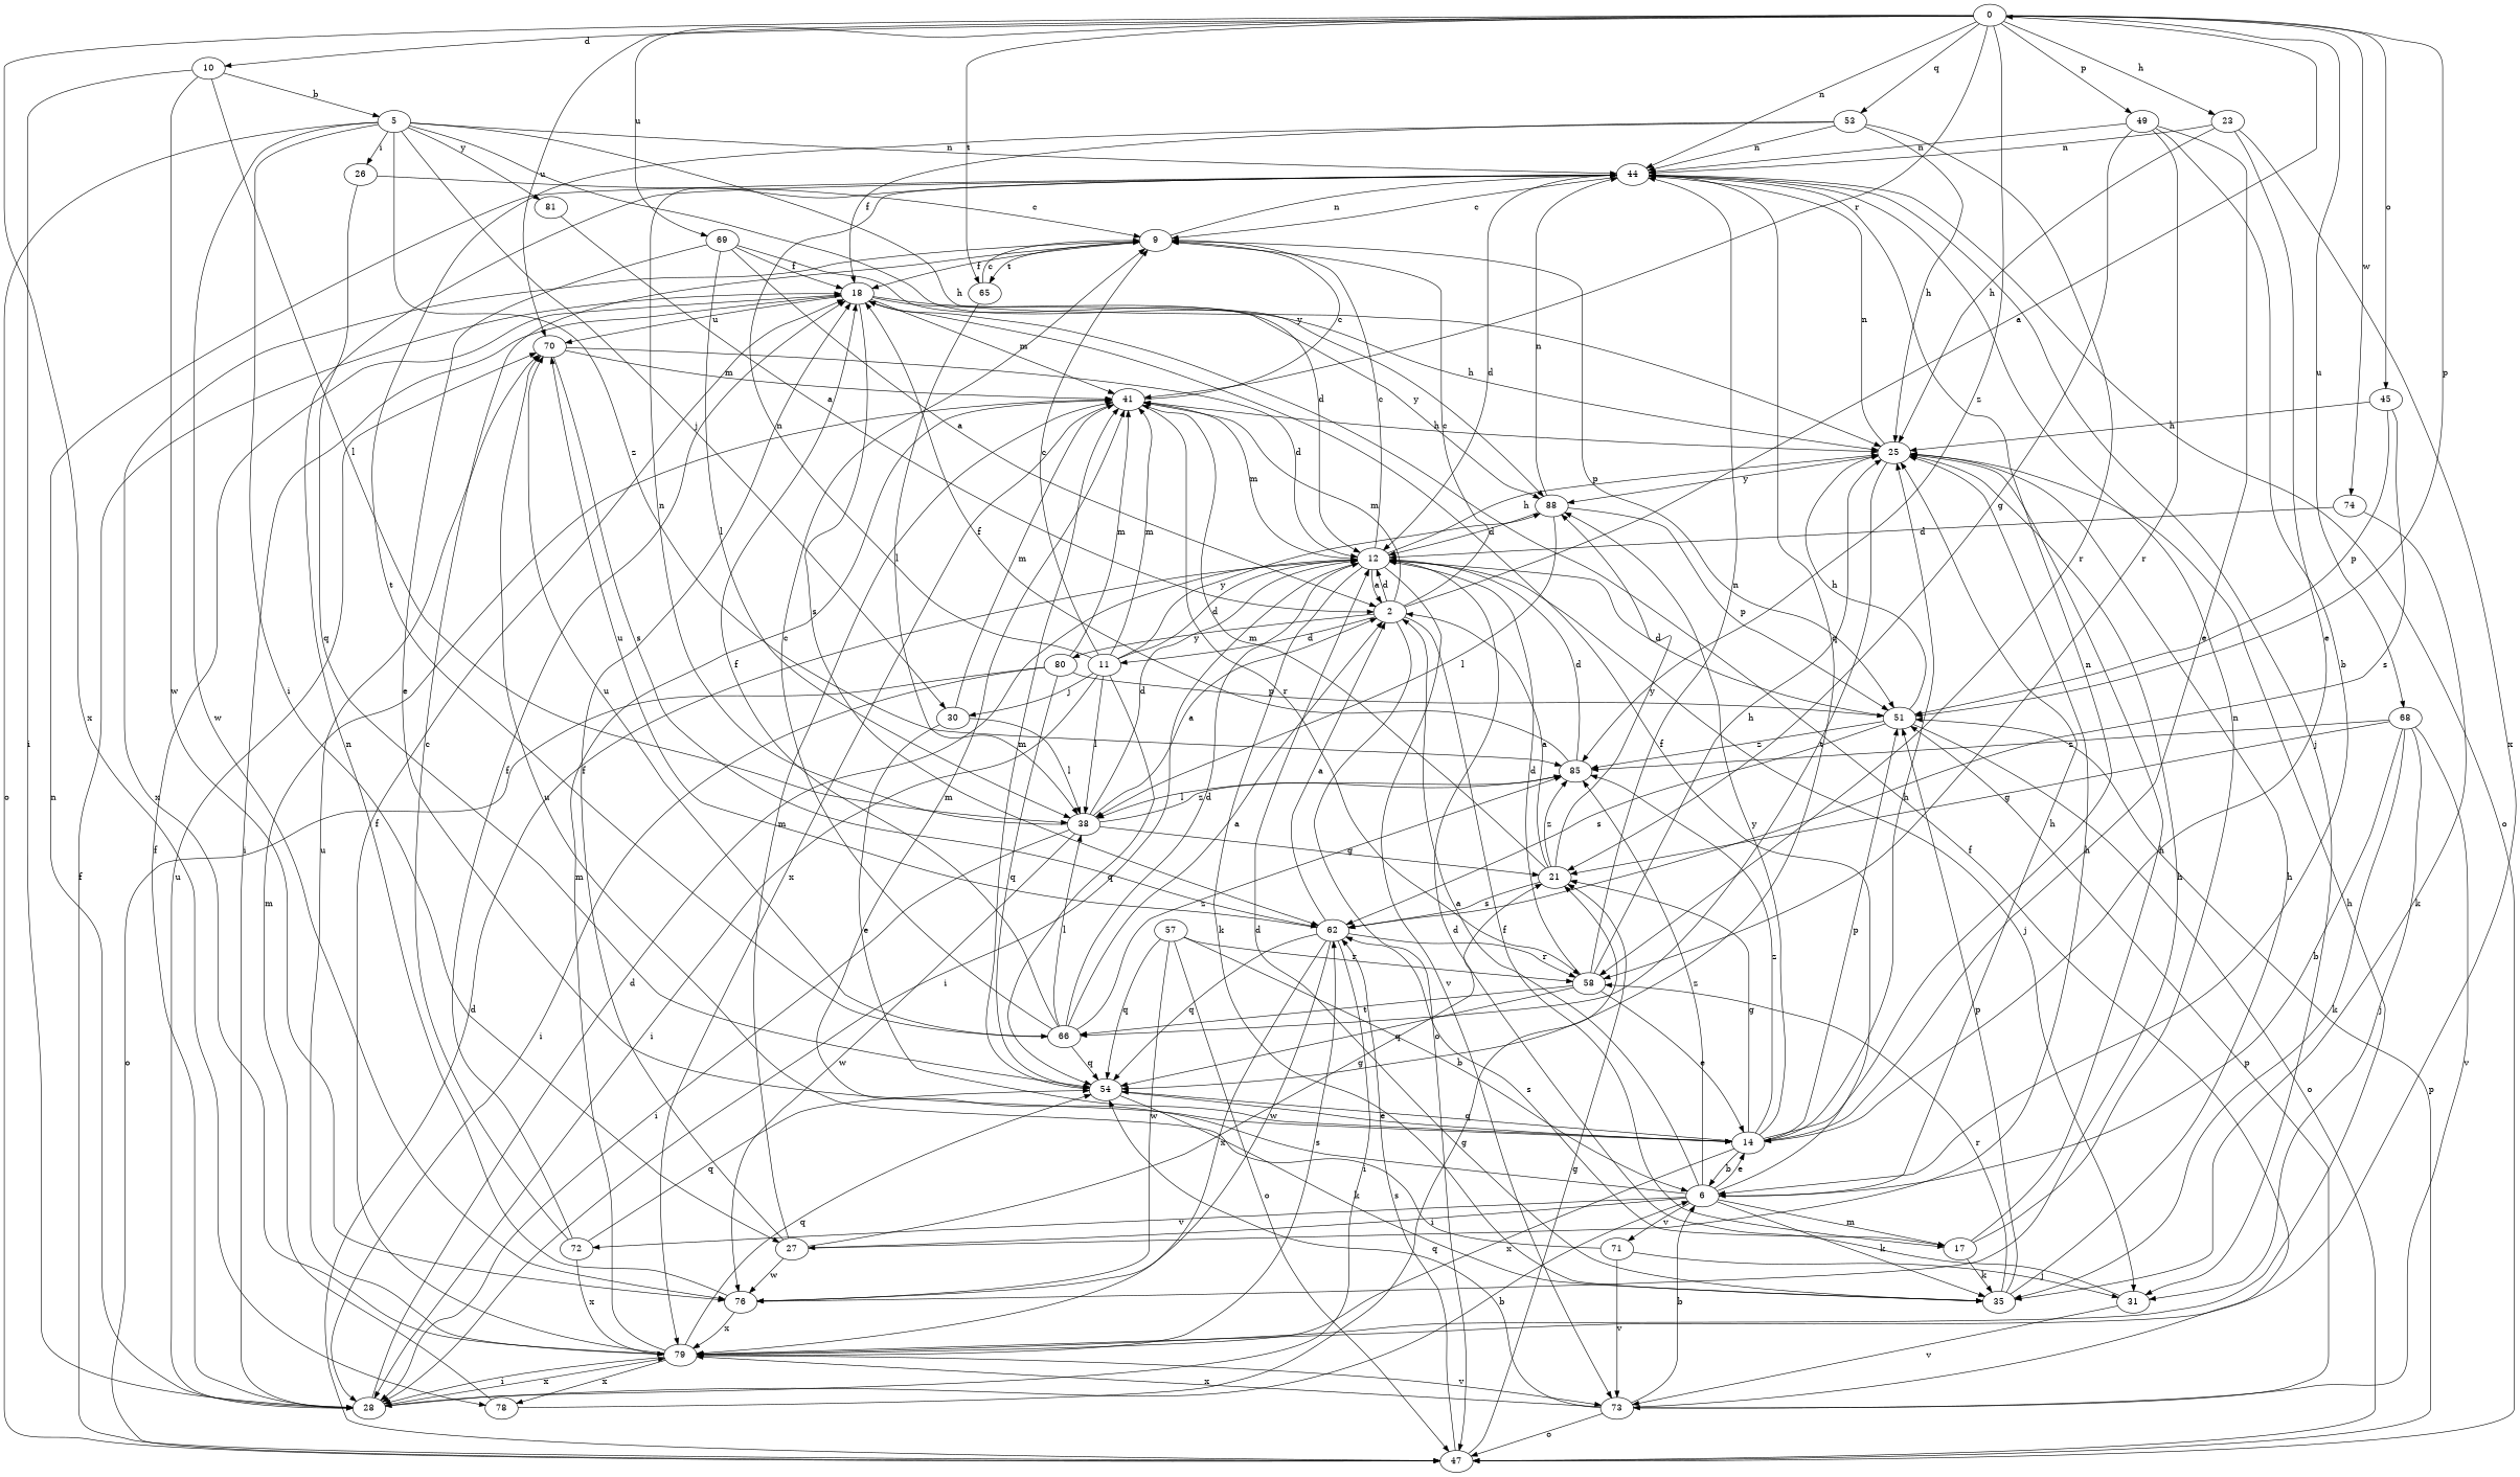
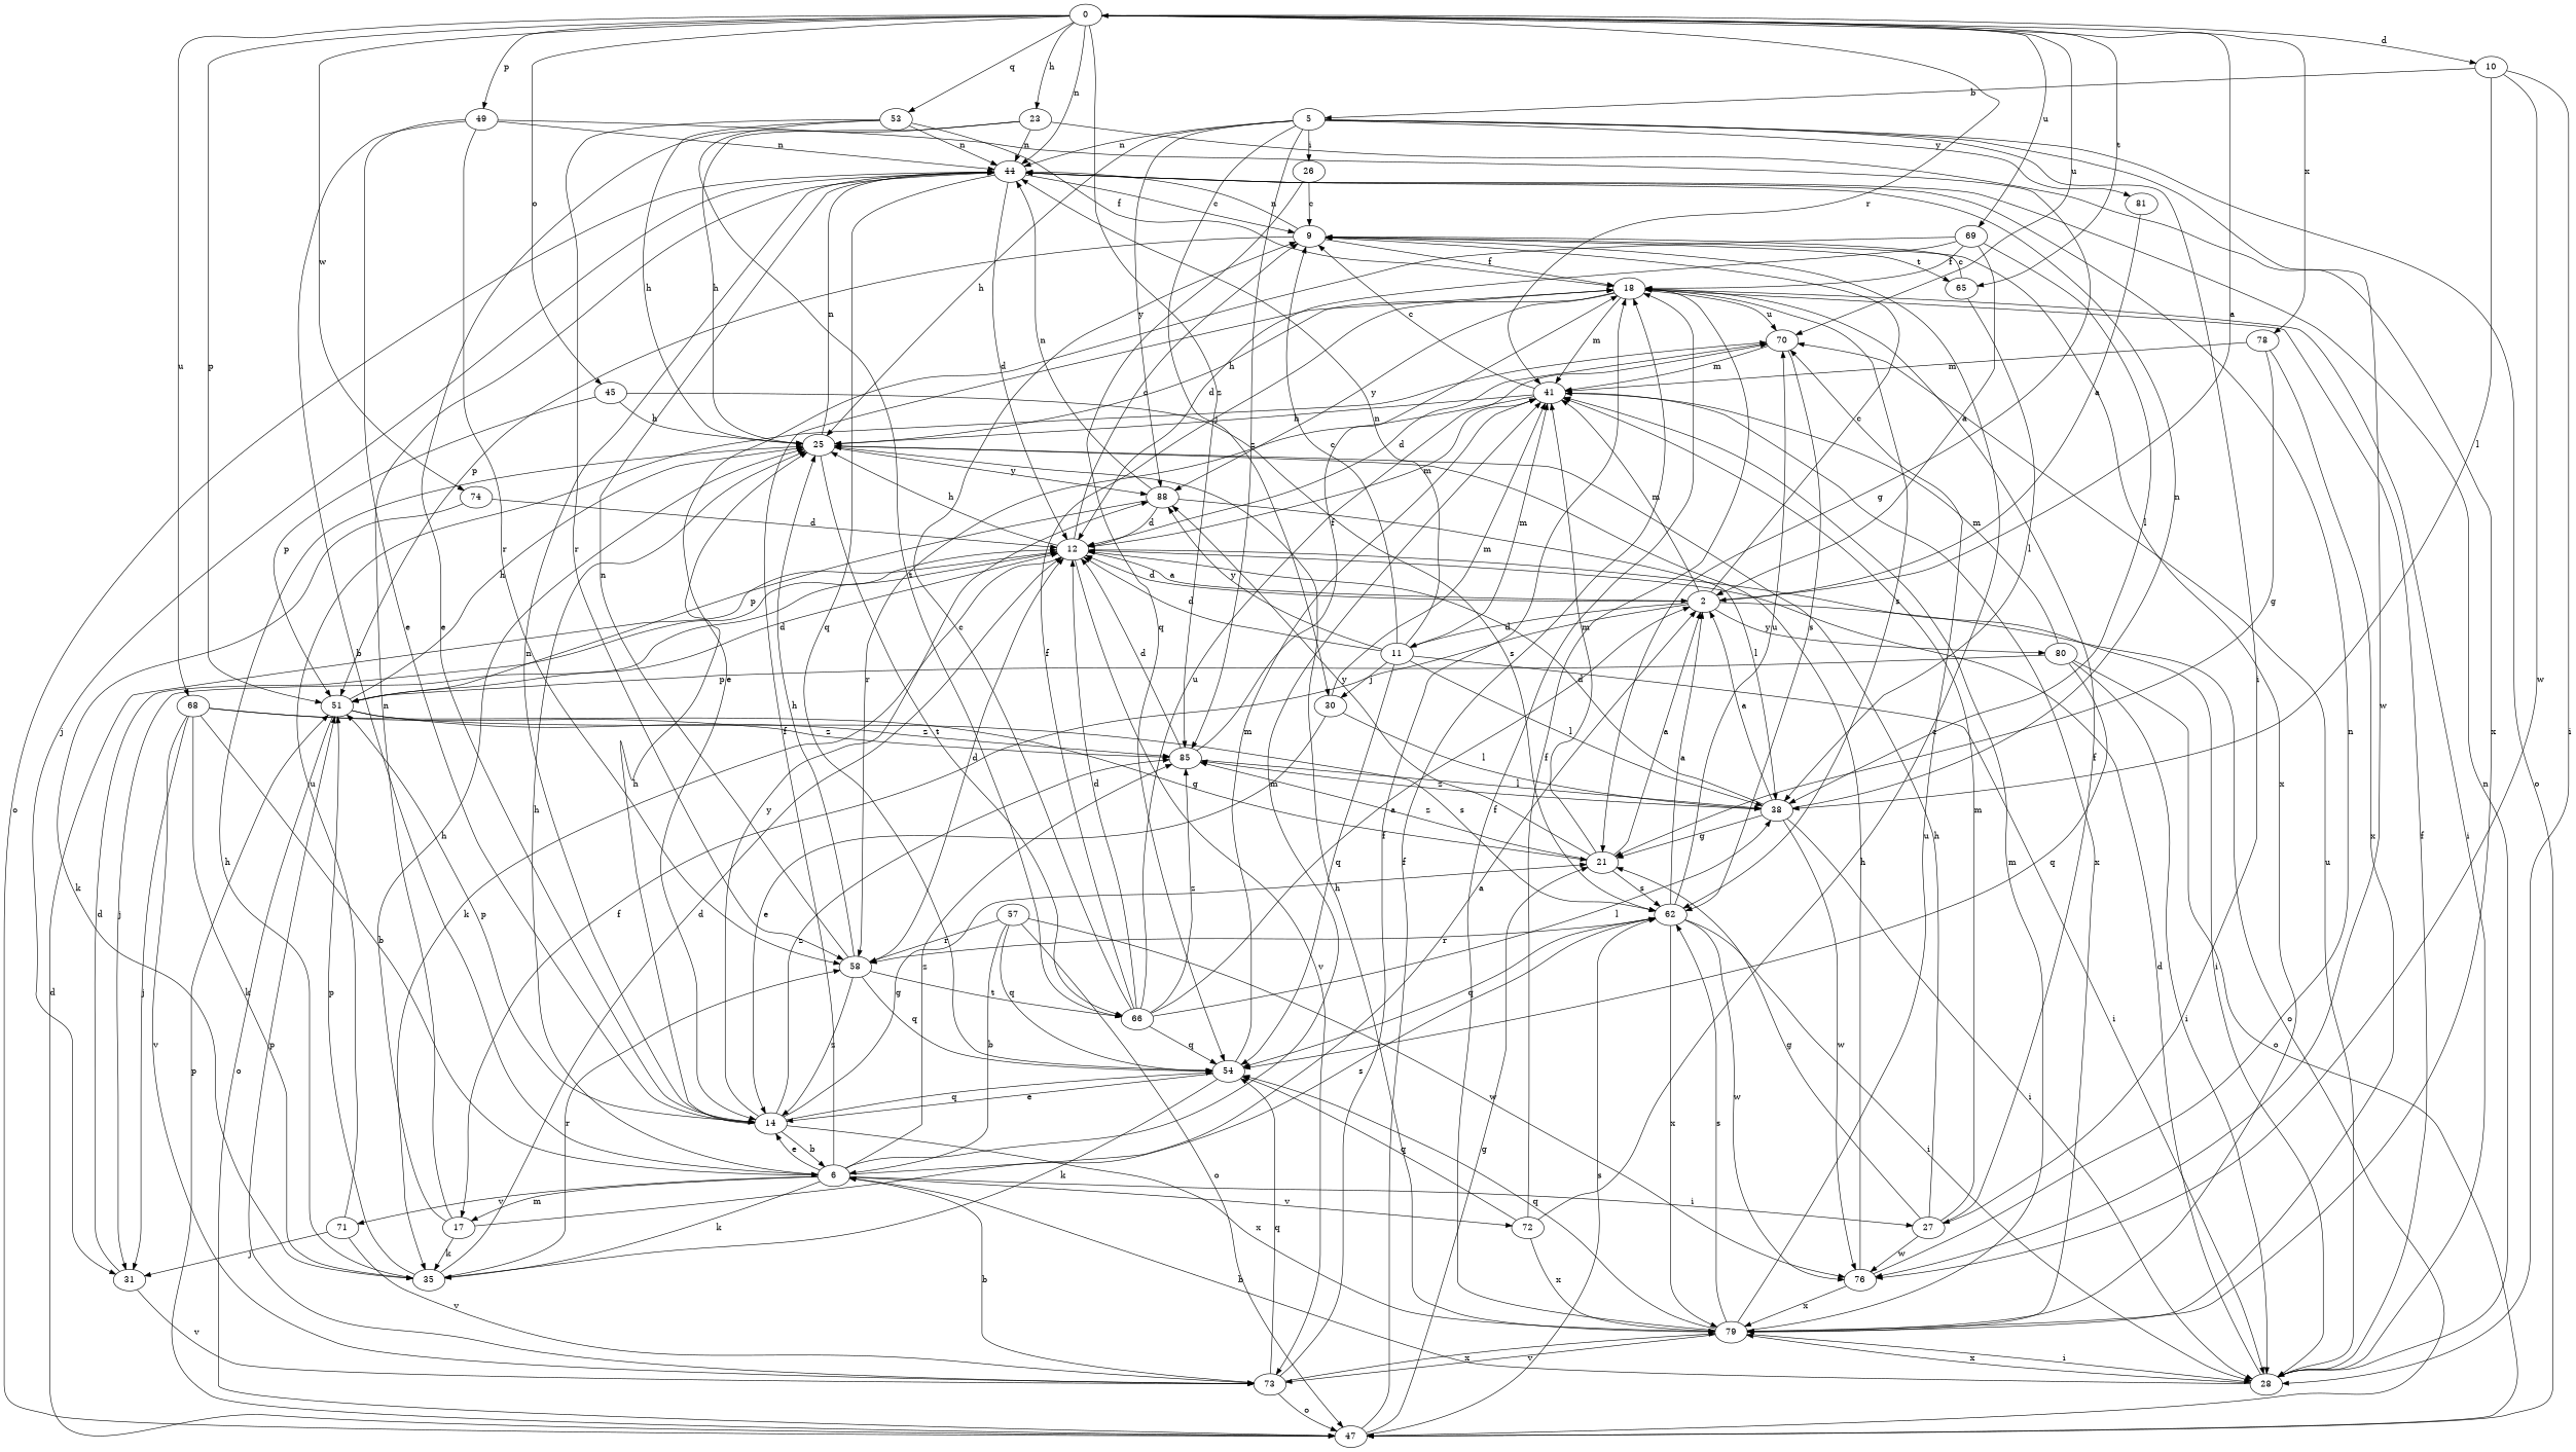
  strict digraph {
    0
    10
    23
    44
    45
    49
    51
    53
    65
    68
    69
    70
    74
    78
    85
    41
    5
    76
    28
    38
    25
    14
    79
    9
    12
    47
    54
    31
    62
    6
    21
    58
    18
    66
    57
    35
    73
    2
    11
    17
    80
    30
    n43 [label=88]
    26
    27
    81
    71
    72
    0 -> 10 [label=d]
    0 -> 23 [label=h]
    0 -> 44 [label=n]
    0 -> 45 [label=o]
    0 -> 49 [label=p]
    0 -> 51 [label=p]
    0 -> 53 [label=q]
    0 -> 65 [label=t]
    0 -> 68 [label=u]
    0 -> 69 [label=u]
    0 -> 70 [label=u]
    0 -> 74 [label=w]
    0 -> 78 [label=x]
    0 -> 85 [label=z]
    0 -> 41 [label=r]
    10 -> 5 [label=b]
    10 -> 76 [label=w]
    10 -> 28 [label=i]
    10 -> 38 [label=l]
    23 -> 44 [label=n]
    23 -> 25 [label=h]
    23 -> 14 [label=e]
    23 -> 79 [label=x]
    44 -> 9 [label=c]
    44 -> 12 [label=d]
    44 -> 47 [label=o]
    44 -> 54 [label=q]
    44 -> 31 [label=j]
    45 -> 51 [label=p]
    45 -> 25 [label=h]
    45 -> 62 [label=s]
    49 -> 44 [label=n]
    49 -> 14 [label=e]
    49 -> 6 [label=b]
    49 -> 21 [label=g]
    49 -> 58 [label=r]
    51 -> 85 [label=z]
    51 -> 25 [label=h]
    51 -> 12 [label=d]
    51 -> 47 [label=o]
    51 -> 62 [label=s]
    53 -> 44 [label=n]
    53 -> 25 [label=h]
    53 -> 58 [label=r]
    53 -> 18 [label=f]
    53 -> 66 [label=t]
    65 -> 38 [label=l]
    65 -> 9 [label=c]
    68 -> 85 [label=z]
    68 -> 31 [label=j]
    68 -> 6 [label=b]
    68 -> 21 [label=g]
    68 -> 35 [label=k]
    68 -> 73 [label=v]
    69 -> 38 [label=l]
    69 -> 14 [label=e]
    69 -> 12 [label=d]
    69 -> 18 [label=f]
    69 -> 2 [label=a]
    70 -> 41 [label=m]
    70 -> 12 [label=d]
    70 -> 62 [label=s]
    74 -> 12 [label=d]
    74 -> 35 [label=k]
    78 -> 41 [label=m]
-   79 -> 78 [label=x]
+   78 -> 79 [label=x]
    78 -> 21 [label=g]
    85 -> 38 [label=l]
    85 -> 12 [label=d]
    85 -> 18 [label=f]
    41 -> 25 [label=h]
    41 -> 79 [label=x]
    41 -> 9 [label=c]
    41 -> 58 [label=r]
    5 -> 44 [label=n]
    5 -> 85 [label=z]
    5 -> 76 [label=w]
    5 -> 25 [label=h]
    5 -> 47 [label=o]
    5 -> 30 [label=j]
    5 -> n43 [label=y]
    5 -> 26 [label=i]
    5 -> 27 [label=i]
    5 -> 81 [label=y]
    76 -> 44 [label=n]
    76 -> 25 [label=h]
    76 -> 79 [label=x]
    28 -> 44 [label=n]
    28 -> 70 [label=u]
    28 -> 79 [label=x]
    28 -> 12 [label=d]
    28 -> 6 [label=b]
    28 -> 18 [label=f]
    38 -> 44 [label=n]
    38 -> 85 [label=z]
    38 -> 76 [label=w]
    38 -> 28 [label=i]
    38 -> 12 [label=d]
    38 -> 21 [label=g]
    38 -> 2 [label=a]
    25 -> 44 [label=n]
    25 -> 66 [label=t]
    25 -> n43 [label=y]
    14 -> 44 [label=n]
    14 -> 51 [label=p]
    14 -> 85 [label=z]
    14 -> 25 [label=h]
    14 -> 79 [label=x]
    14 -> 54 [label=q]
    14 -> 6 [label=b]
    14 -> 21 [label=g]
    14 -> n43 [label=y]
    79 -> 70 [label=u]
    79 -> 41 [label=m]
    79 -> 28 [label=i]
    79 -> 25 [label=h]
    79 -> 54 [label=q]
    79 -> 62 [label=s]
    79 -> 18 [label=f]
    79 -> 73 [label=v]
    9 -> 44 [label=n]
    9 -> 51 [label=p]
    9 -> 65 [label=t]
    9 -> 79 [label=x]
    9 -> 18 [label=f]
    12 -> 41 [label=m]
    12 -> 28 [label=i]
    12 -> 25 [label=h]
    12 -> 9 [label=c]
    12 -> 31 [label=j]
    12 -> 35 [label=k]
    12 -> 73 [label=v]
    12 -> 2 [label=a]
    47 -> 51 [label=p]
    47 -> 12 [label=d]
    47 -> 62 [label=s]
    47 -> 21 [label=g]
    47 -> 18 [label=f]
    54 -> 41 [label=m]
    54 -> 14 [label=e]
    54 -> 35 [label=k]
    31 -> 12 [label=d]
    31 -> 73 [label=v]
    62 -> 70 [label=u]
    62 -> 76 [label=w]
    62 -> 28 [label=i]
    62 -> 79 [label=x]
    62 -> 54 [label=q]
    62 -> 58 [label=r]
    62 -> 2 [label=a]
    6 -> 85 [label=z]
    6 -> 41 [label=m]
    6 -> 25 [label=h]
    6 -> 14 [label=e]
    6 -> 18 [label=f]
    6 -> 35 [label=k]
    6 -> 2 [label=a]
    6 -> 17 [label=m]
    6 -> 27 [label=i]
    6 -> 71 [label=v]
    6 -> 72 [label=v]
    21 -> 85 [label=z]
    21 -> 41 [label=m]
    21 -> 62 [label=s]
    21 -> 2 [label=a]
    21 -> n43 [label=y]
    58 -> 44 [label=n]
    58 -> 25 [label=h]
-   58 -> 14 [label=e]
+   58 -> 14 [label=z]
    58 -> 12 [label=d]
    58 -> 54 [label=q]
    58 -> 66 [label=t]
    18 -> 70 [label=u]
    18 -> 41 [label=m]
    18 -> 28 [label=i]
    18 -> 25 [label=h]
    18 -> 62 [label=s]
    18 -> n43 [label=y]
    66 -> 70 [label=u]
    66 -> 85 [label=z]
    66 -> 38 [label=l]
    66 -> 9 [label=c]
    66 -> 12 [label=d]
    66 -> 54 [label=q]
    66 -> 18 [label=f]
    66 -> 2 [label=a]
    57 -> 76 [label=w]
    57 -> 47 [label=o]
    57 -> 54 [label=q]
    57 -> 6 [label=b]
    57 -> 58 [label=r]
    35 -> 51 [label=p]
    35 -> 25 [label=h]
    35 -> 12 [label=d]
    35 -> 58 [label=r]
    73 -> 51 [label=p]
    73 -> 79 [label=x]
    73 -> 47 [label=o]
    73 -> 54 [label=q]
    73 -> 6 [label=b]
    73 -> 18 [label=f]
    2 -> 0 [label=a]
    2 -> 41 [label=m]
    2 -> 9 [label=c]
    2 -> 12 [label=d]
    2 -> 47 [label=o]
    2 -> 11 [label=d]
    2 -> 17 [label=f]
    2 -> 80 [label=y]
    11 -> 44 [label=n]
    11 -> 41 [label=m]
    11 -> 28 [label=i]
    11 -> 38 [label=l]
    11 -> 9 [label=c]
    11 -> 12 [label=d]
    11 -> 54 [label=q]
    11 -> 30 [label=j]
    11 -> n43 [label=y]
    17 -> 44 [label=n]
    17 -> 25 [label=h]
    17 -> 62 [label=s]
    17 -> 35 [label=k]
    80 -> 51 [label=p]
    80 -> 41 [label=m]
    80 -> 28 [label=i]
    80 -> 47 [label=o]
    80 -> 54 [label=q]
    30 -> 41 [label=m]
    30 -> 38 [label=l]
    30 -> 14 [label=e]
    n43 -> 44 [label=n]
    n43 -> 51 [label=p]
    n43 -> 38 [label=l]
    n43 -> 12 [label=d]
    26 -> 9 [label=c]
    26 -> 54 [label=q]
    27 -> 41 [label=m]
    27 -> 76 [label=w]
    27 -> 25 [label=h]
    27 -> 21 [label=g]
    27 -> 18 [label=f]
    81 -> 2 [label=a]
    71 -> 70 [label=u]
    71 -> 31 [label=j]
    71 -> 73 [label=v]
    72 -> 79 [label=x]
    72 -> 9 [label=c]
    72 -> 54 [label=q]
    72 -> 18 [label=f]
  }
